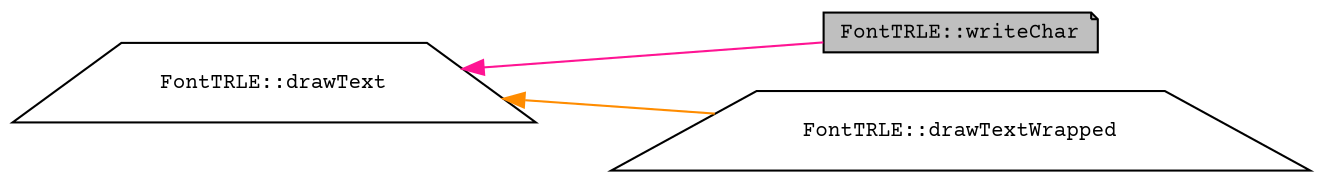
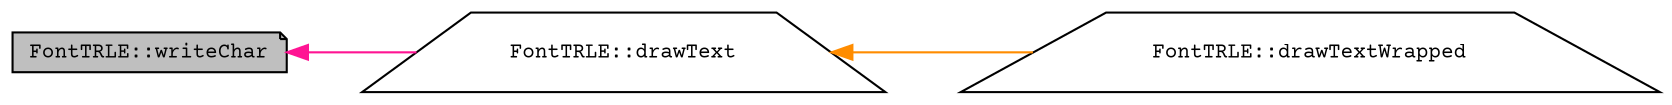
  digraph {
    fontname="Courier Prime"
    rankdir=LR
    node [color=black fillcolor=white fontname="Courier Prime" fontsize=10 shape=trapezium style=filled]
    edge [dir=back fontname="Courier Prime" fontsize=10 labelfontname=Helvetica labelfontsize=10 style=solid]
    n1 [fillcolor=grey75 fontcolor=black height=0.2 label="FontTRLE::writeChar" shape=note width=0.4]
    n2 [height=0.2 label="FontTRLE::drawText" width=0.4]
    n3 [height=0.2 label="FontTRLE::drawTextWrapped" width=0.4]
-   n2 -> n1 [color=deeppink]
+   n1 -> n2 [color=deeppink]
    n2 -> n3 [color=darkorange]
  }
